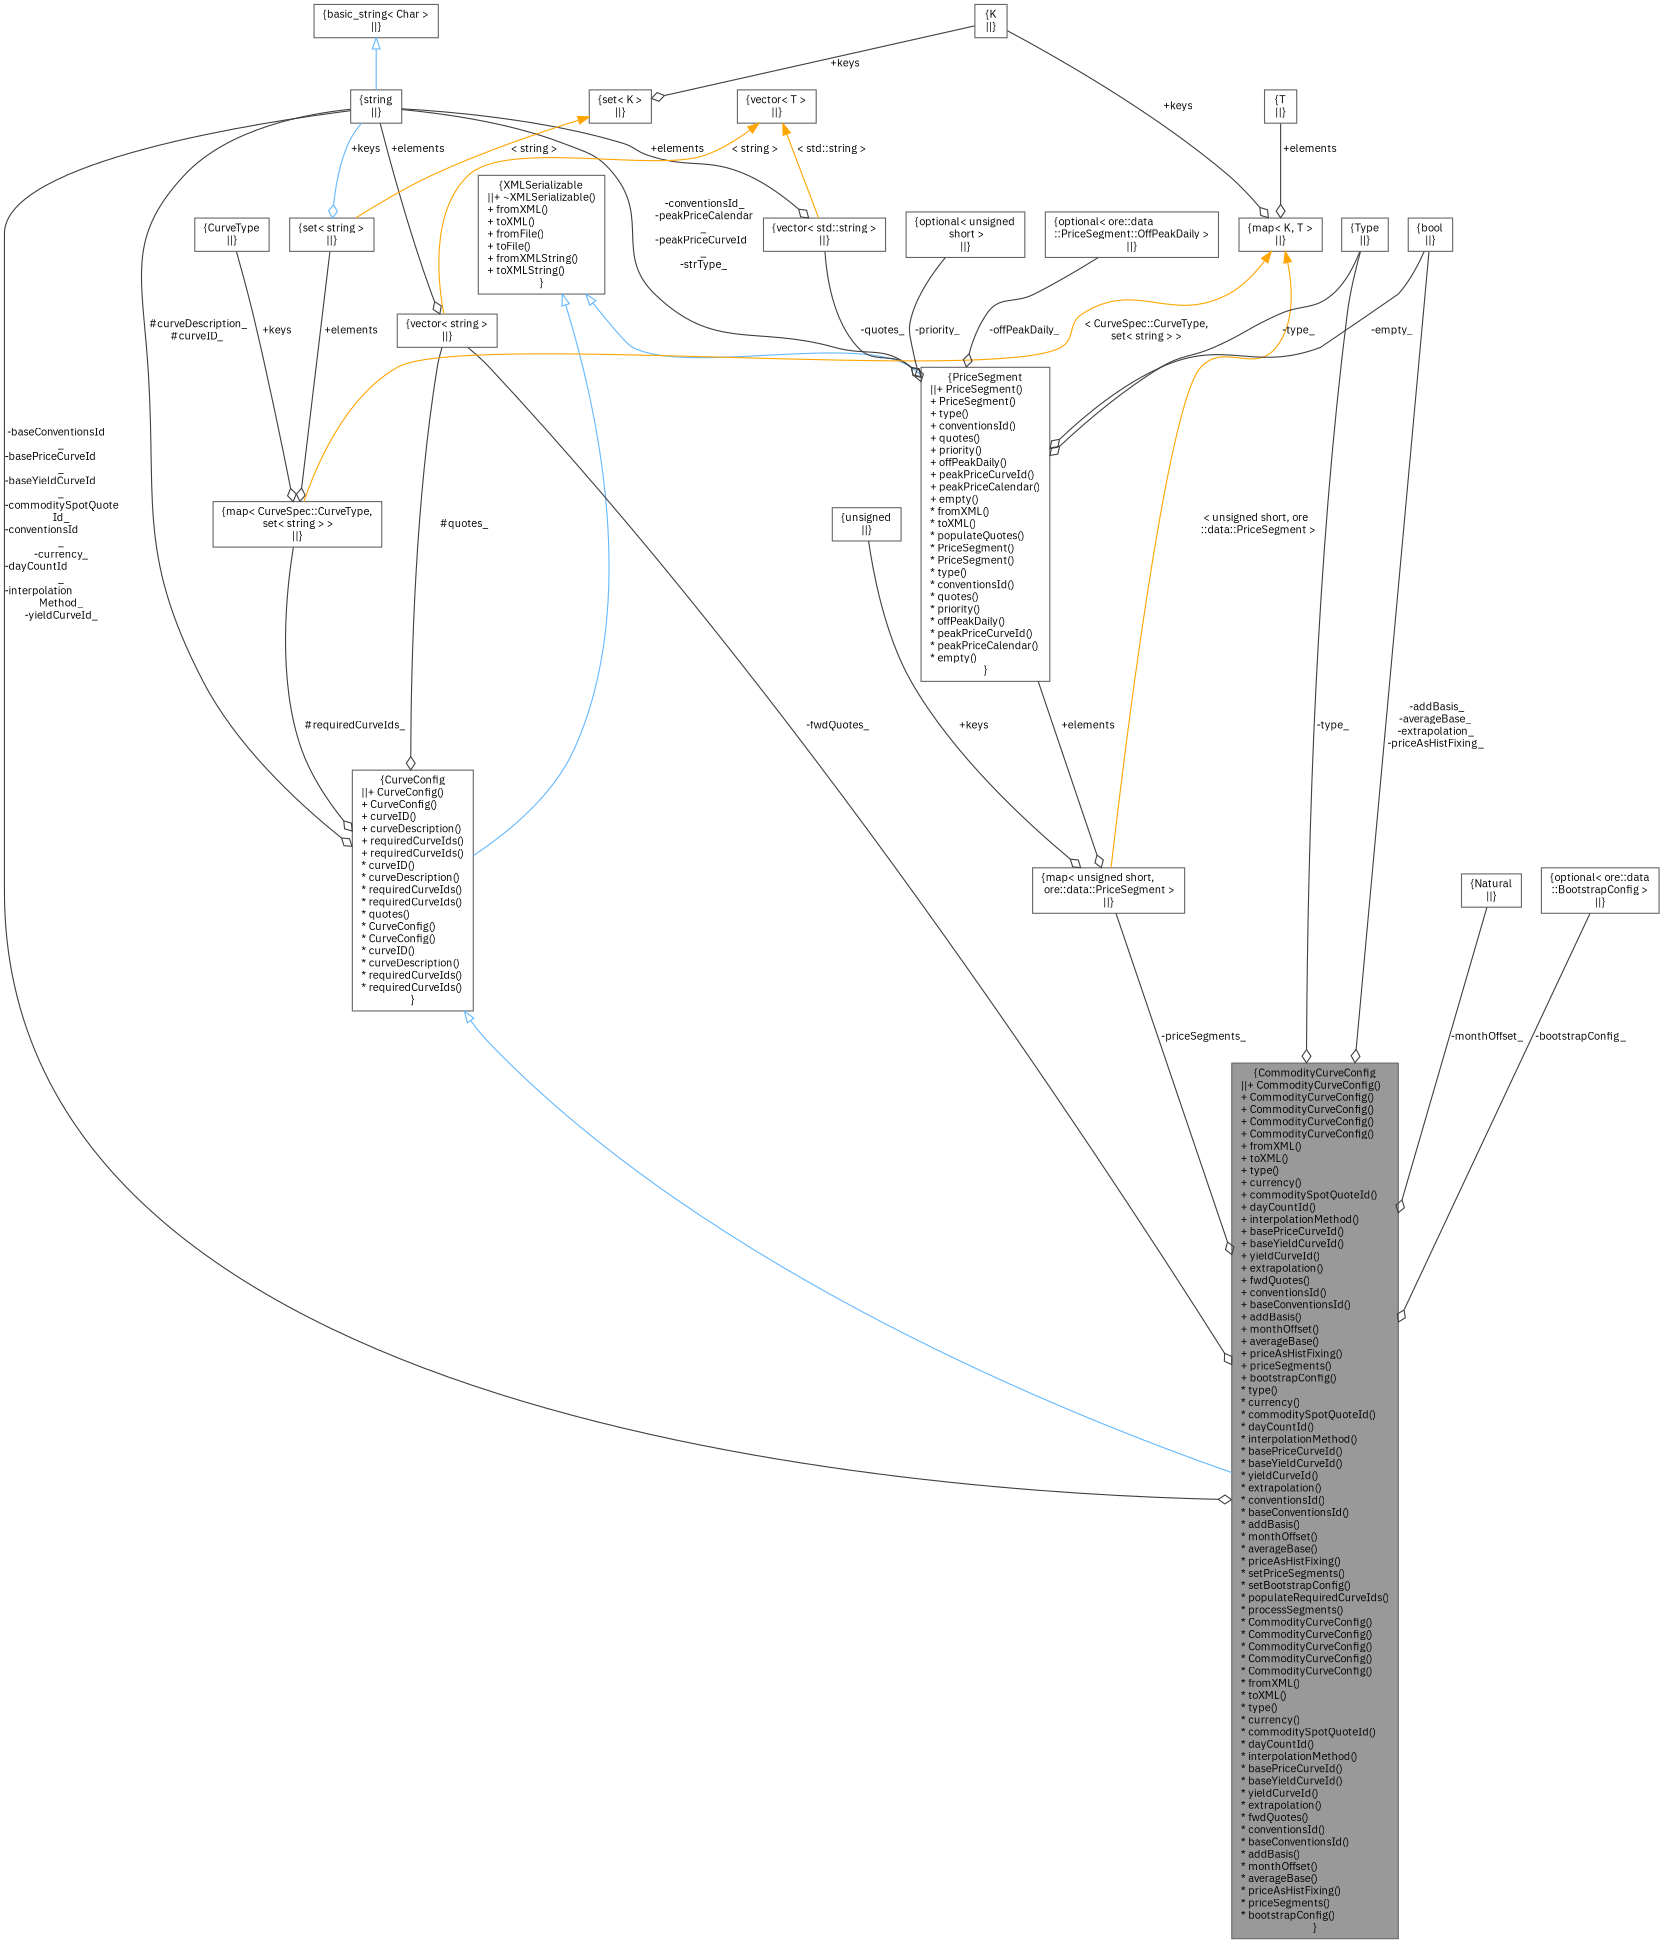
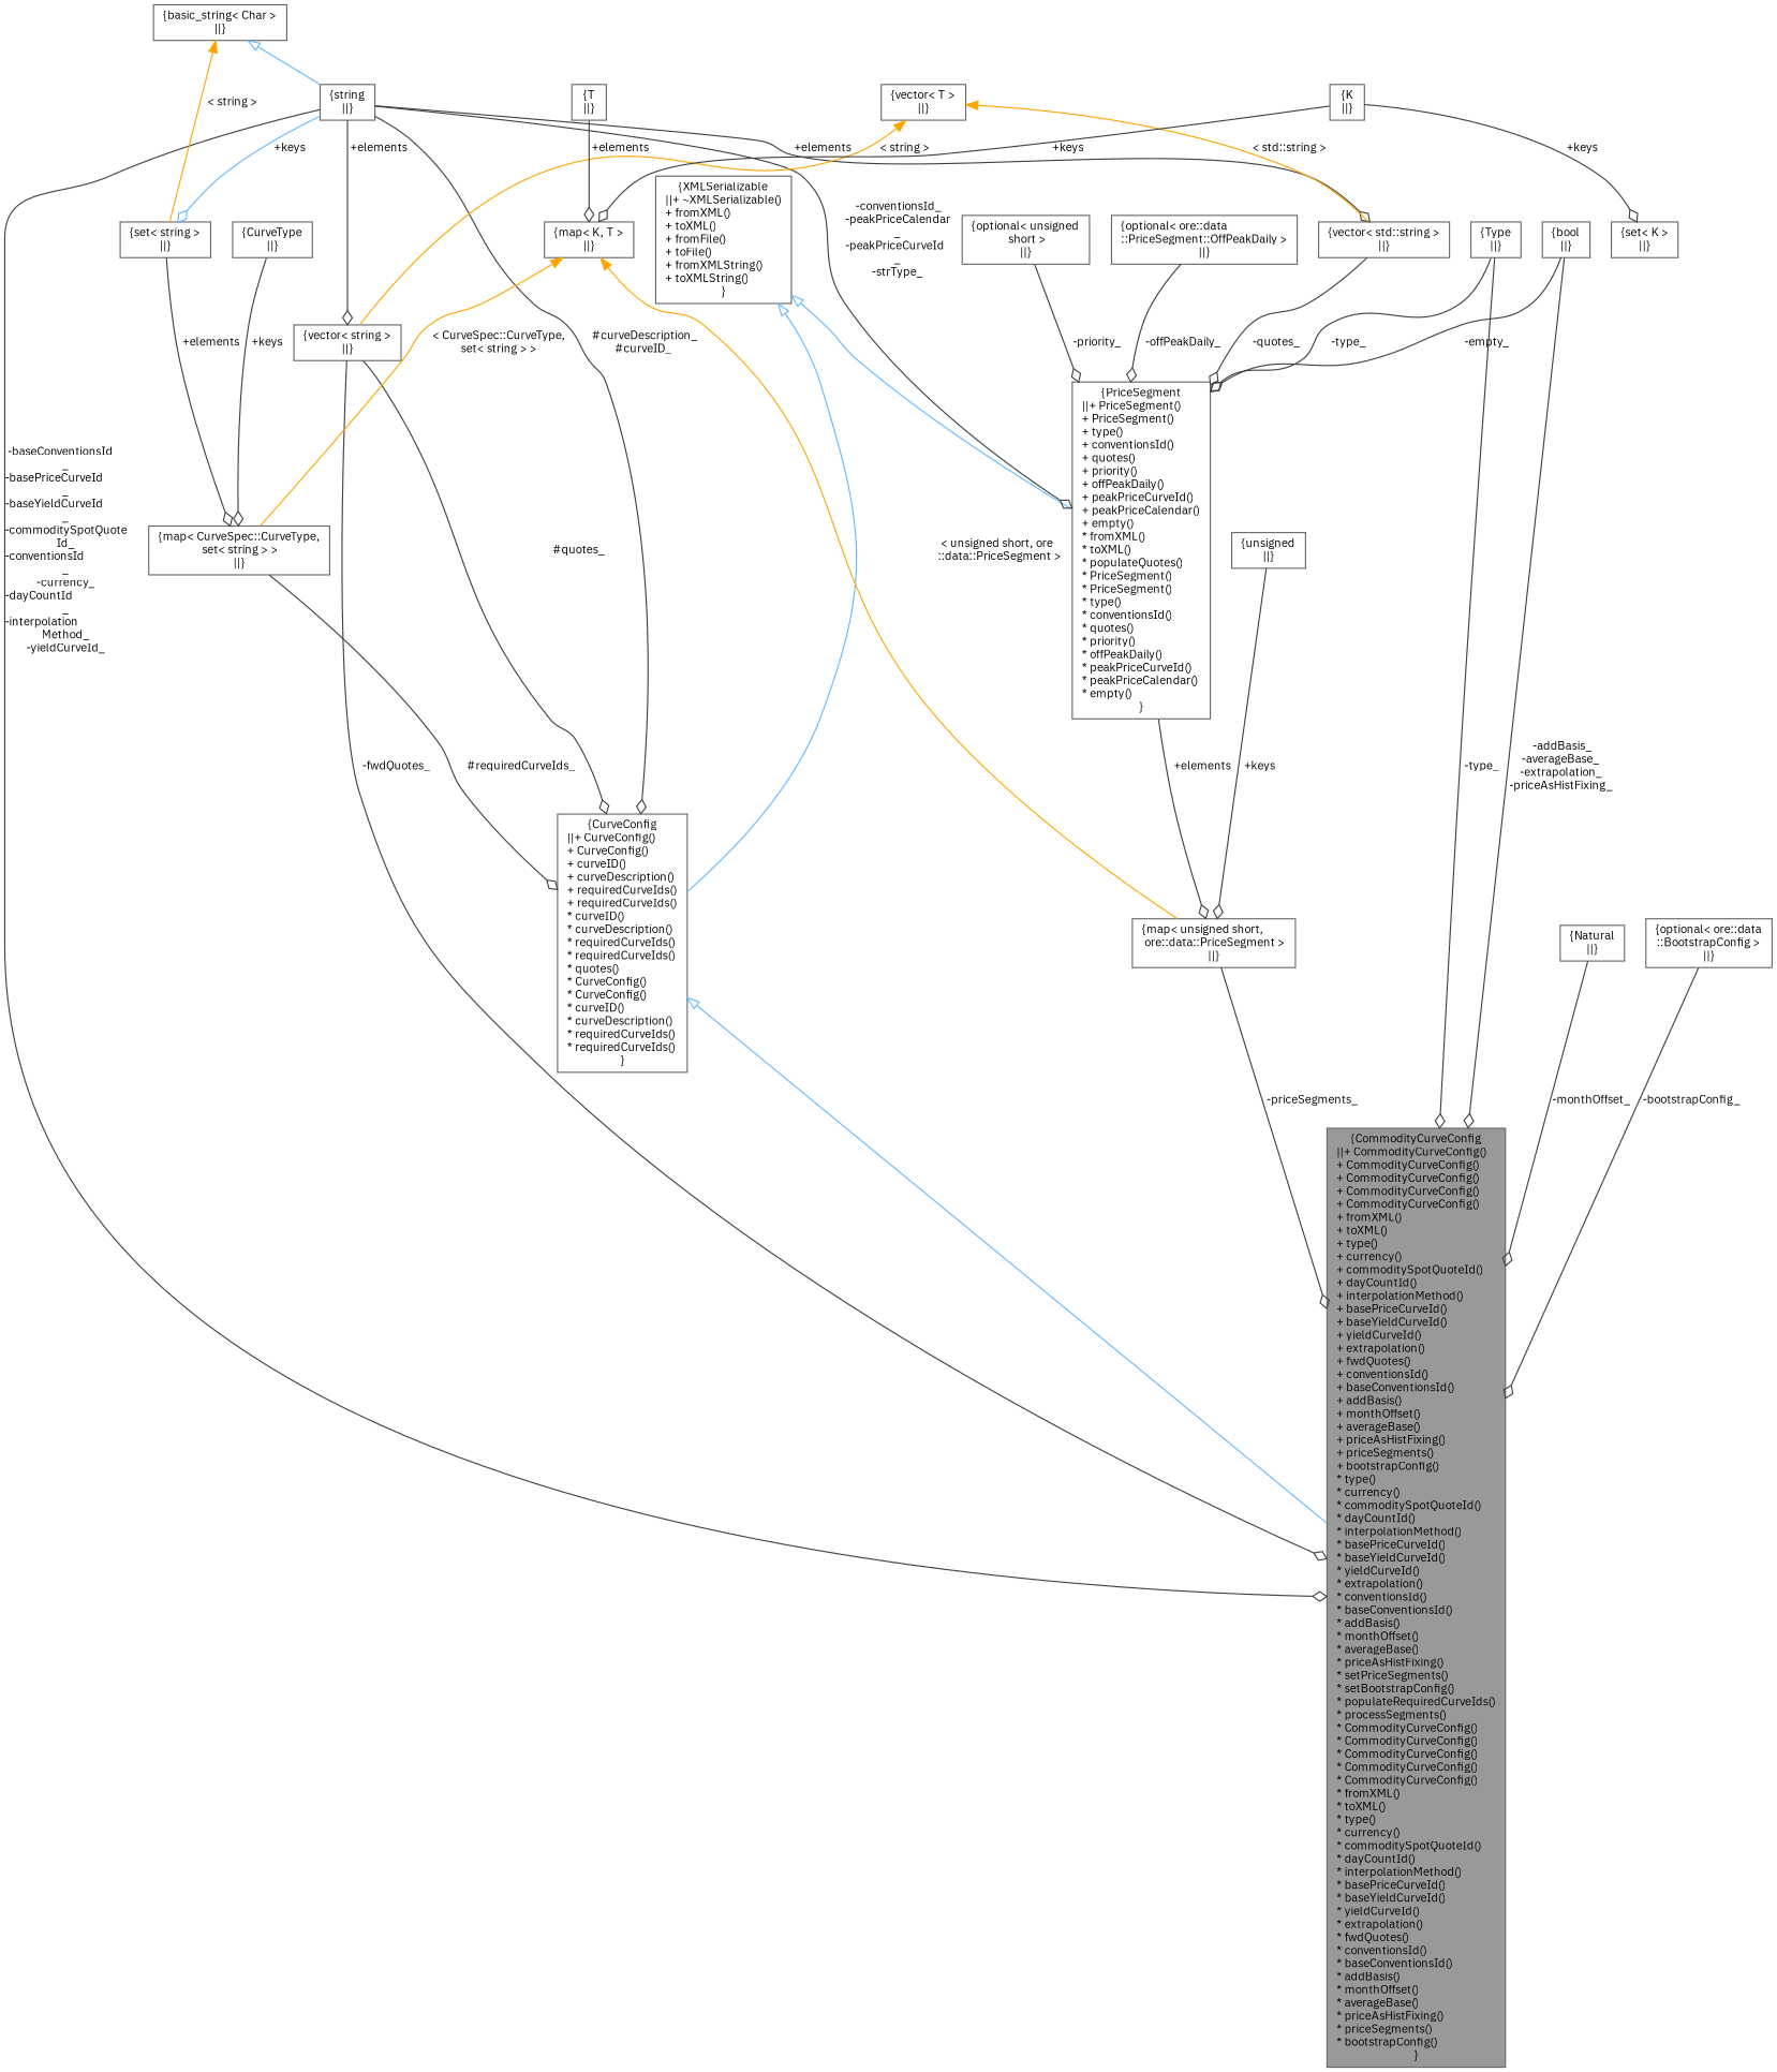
  digraph {
    fontname="IBM Plex Sans"
    node [color=gray40 fillcolor=white fontname="IBM Plex Sans" fontsize=10 shape=box style=filled]
    edge [color=grey25 fontname="IBM Plex Sans" fontsize=10 labelfontname=Helvetica labelfontsize=10 style=solid arrowhead=odiamond]
    n1 [fillcolor=grey60 fontcolor=black height=0.2 label="{CommodityCurveConfig\n||+ CommodityCurveConfig()\l+ CommodityCurveConfig()\l+ CommodityCurveConfig()\l+ CommodityCurveConfig()\l+ CommodityCurveConfig()\l+ fromXML()\l+ toXML()\l+ type()\l+ currency()\l+ commoditySpotQuoteId()\l+ dayCountId()\l+ interpolationMethod()\l+ basePriceCurveId()\l+ baseYieldCurveId()\l+ yieldCurveId()\l+ extrapolation()\l+ fwdQuotes()\l+ conventionsId()\l+ baseConventionsId()\l+ addBasis()\l+ monthOffset()\l+ averageBase()\l+ priceAsHistFixing()\l+ priceSegments()\l+ bootstrapConfig()\l* type()\l* currency()\l* commoditySpotQuoteId()\l* dayCountId()\l* interpolationMethod()\l* basePriceCurveId()\l* baseYieldCurveId()\l* yieldCurveId()\l* extrapolation()\l* conventionsId()\l* baseConventionsId()\l* addBasis()\l* monthOffset()\l* averageBase()\l* priceAsHistFixing()\l* setPriceSegments()\l* setBootstrapConfig()\l* populateRequiredCurveIds()\l* processSegments()\l* CommodityCurveConfig()\l* CommodityCurveConfig()\l* CommodityCurveConfig()\l* CommodityCurveConfig()\l* CommodityCurveConfig()\l* fromXML()\l* toXML()\l* type()\l* currency()\l* commoditySpotQuoteId()\l* dayCountId()\l* interpolationMethod()\l* basePriceCurveId()\l* baseYieldCurveId()\l* yieldCurveId()\l* extrapolation()\l* fwdQuotes()\l* conventionsId()\l* baseConventionsId()\l* addBasis()\l* monthOffset()\l* averageBase()\l* priceAsHistFixing()\l* priceSegments()\l* bootstrapConfig()\l}" width=0.4]
    n2 [height=0.2 label="{CurveConfig\n||+ CurveConfig()\l+ CurveConfig()\l+ curveID()\l+ curveDescription()\l+ requiredCurveIds()\l+ requiredCurveIds()\l* curveID()\l* curveDescription()\l* requiredCurveIds()\l* requiredCurveIds()\l* quotes()\l* CurveConfig()\l* CurveConfig()\l* curveID()\l* curveDescription()\l* requiredCurveIds()\l* requiredCurveIds()\l}" width=0.4]
    n3 [height=0.2 label="{XMLSerializable\n||+ ~XMLSerializable()\l+ fromXML()\l+ toXML()\l+ fromFile()\l+ toFile()\l+ fromXMLString()\l+ toXMLString()\l}" width=0.4]
    n4 [height=0.2 label="{PriceSegment\n||+ PriceSegment()\l+ PriceSegment()\l+ type()\l+ conventionsId()\l+ quotes()\l+ priority()\l+ offPeakDaily()\l+ peakPriceCurveId()\l+ peakPriceCalendar()\l+ empty()\l* fromXML()\l* toXML()\l* populateQuotes()\l* PriceSegment()\l* PriceSegment()\l* type()\l* conventionsId()\l* quotes()\l* priority()\l* offPeakDaily()\l* peakPriceCurveId()\l* peakPriceCalendar()\l* empty()\l}" width=0.4]
    n5 [height=0.2 label="{map\< unsigned short,\l ore::data::PriceSegment \>\n||}" width=0.4]
    n6 [height=0.2 label="{string\n||}" width=0.4]
    n7 [height=0.2 label="{vector\< string \>\n||}" width=0.4]
    n8 [height=0.2 label="{set\< string \>\n||}" width=0.4]
    n9 [height=0.2 label="{vector\< std::string \>\n||}" width=0.4]
    n10 [height=0.2 label="{map\< CurveSpec::CurveType,\l set\< string \> \>\n||}" width=0.4]
    n11 [height=0.2 label="{basic_string\< Char \>\n||}" width=0.4]
    n12 [height=0.2 label="{vector\< T \>\n||}" width=0.4]
    n13 [height=0.2 label="{T\n||}" width=0.4]
    n14 [height=0.2 label="{map\< K, T \>\n||}" width=0.4]
    n15 [height=0.2 label="{CurveType\n||}" width=0.4]
    n16 [height=0.2 label="{set\< K \>\n||}" width=0.4]
    n17 [height=0.2 label="{K\n||}" width=0.4]
    n18 [height=0.2 label="{Type\n||}" width=0.4]
    n19 [height=0.2 label="{bool\n||}" width=0.4]
    n20 [height=0.2 label="{Natural\n||}" width=0.4]
    n21 [height=0.2 label="{unsigned\n||}" width=0.4]
    n22 [height=0.2 label="{optional\< unsigned\l short \>\n||}" width=0.4]
    n23 [height=0.2 label="{optional\< ore::data\l::PriceSegment::OffPeakDaily \>\n||}" width=0.4]
    n24 [height=0.2 label="{optional\< ore::data\l::BootstrapConfig \>\n||}" width=0.4]
    n2 -> n1 [arrowtail=onormal color=steelblue1 dir=back arrowhead=""]
    n3 -> n2 [arrowtail=onormal color=steelblue1 dir=back arrowhead=""]
    n3 -> n4 [arrowtail=onormal color=steelblue1 dir=back arrowhead=""]
    n4 -> n5 [label=" +elements"]
    n5 -> n1 [label=" -priceSegments_"]
    n6 -> n1 [label=" -baseConventionsId\l_\n-basePriceCurveId\l_\n-baseYieldCurveId\l_\n-commoditySpotQuote\lId_\n-conventionsId\l_\n-currency_\n-dayCountId\l_\n-interpolation\lMethod_\n-yieldCurveId_"]
    n6 -> n2 [label=" #curveDescription_\n#curveID_"]
    n6 -> n4 [label=" -conventionsId_\n-peakPriceCalendar\l_\n-peakPriceCurveId\l_\n-strType_"]
    n6 -> n7 [label=" +elements"]
    n6 -> n8 [color=steelblue1 label=" +keys"]
    n6 -> n9 [label=" +elements"]
    n7 -> n1 [label=" -fwdQuotes_"]
    n7 -> n2 [label=" #quotes_"]
    n8 -> n10 [label=" +elements"]
    n9 -> n4 [label=" -quotes_"]
    n10 -> n2 [label=" #requiredCurveIds_"]
    n11 -> n6 [arrowtail=onormal color=steelblue1 dir=back arrowhead=""]
    n12 -> n7 [color=orange dir=back label=" \< string \>" arrowhead=""]
    n12 -> n9 [color=orange dir=back label=" \< std::string \>" arrowhead=""]
    n13 -> n14 [label=" +elements"]
    n14 -> n5 [color=orange dir=back label=" \< unsigned short, ore\l::data::PriceSegment \>" arrowhead=""]
    n14 -> n10 [color=orange dir=back label=" \< CurveSpec::CurveType,\l set\< string \> \>" arrowhead=""]
    n15 -> n10 [label=" +keys"]
-   n16 -> n8 [color=orange dir=back label=" \< string \>" arrowhead=""]
+   n11 -> n8 [color=orange dir=back label=" \< string \>" arrowhead=""]
    n17 -> n14 [label=" +keys"]
    n17 -> n16 [label=" +keys"]
    n18 -> n1 [label=" -type_"]
    n18 -> n4 [label=" -type_"]
    n19 -> n1 [label=" -addBasis_\n-averageBase_\n-extrapolation_\n-priceAsHistFixing_"]
    n19 -> n4 [label=" -empty_"]
    n20 -> n1 [label=" -monthOffset_"]
    n21 -> n5 [label=" +keys"]
    n22 -> n4 [label=" -priority_"]
    n23 -> n4 [label=" -offPeakDaily_"]
    n24 -> n1 [label=" -bootstrapConfig_"]
  }
